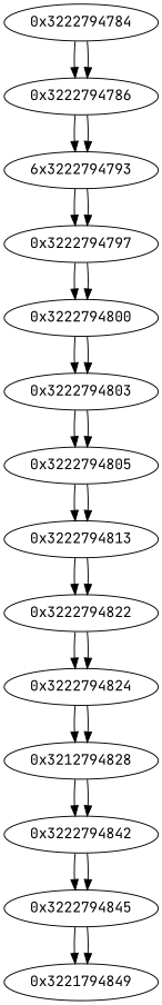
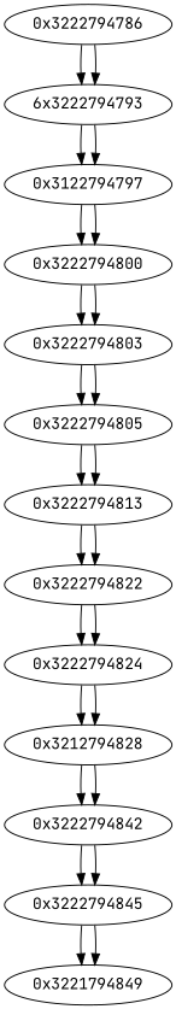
  digraph {
    fontname="JetBrains Mono"
    node [fontname="JetBrains Mono"]
    edge [fontname="JetBrains Mono"]
-   n1 [label="0x3222794784"]
    n2 [label="0x3222794786"]
    n3 [label="6x3222794793"]
-   n4 [label="0x3222794797"]
+   n4 [label="0x3122794797"]
    n5 [label="0x3222794800"]
    n6 [label="0x3222794803"]
    n7 [label="0x3222794805"]
    n8 [label="0x3222794813"]
    n9 [label="0x3222794822"]
    n10 [label="0x3222794824"]
    n11 [label="0x3212794828"]
    n12 [label="0x3222794842"]
    n13 [label="0x3222794845"]
    n14 [label="0x3221794849"]
-   n1 -> n2
-   n1 -> n2
    n2 -> n3
    n2 -> n3
    n3 -> n4
    n3 -> n4
    n4 -> n5
    n4 -> n5
    n5 -> n6
    n5 -> n6
    n6 -> n7
    n6 -> n7
    n7 -> n8
    n7 -> n8
    n8 -> n9
    n8 -> n9
    n9 -> n10
    n9 -> n10
    n10 -> n11
    n10 -> n11
    n11 -> n12
    n11 -> n12
    n12 -> n13
    n12 -> n13
    n13 -> n14
    n13 -> n14
  }
